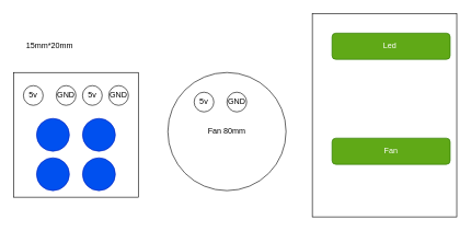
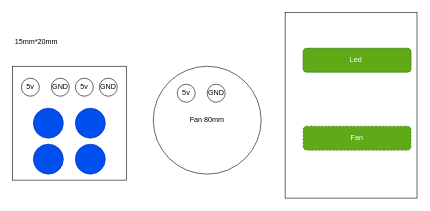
  <mxCell id="0" />
  <mxCell id="1" parent="0" />
  <mxCell id="2" value="" style="rounded=0;whiteSpace=wrap;html=1;" vertex="1" parent="1"><mxGeometry x="475" y="20" width="220" height="310" as="geometry" /></mxCell>
  <mxCell id="3" value="" style="whiteSpace=wrap;html=1;aspect=fixed;" vertex="1" parent="1"><mxGeometry x="20" y="110" width="190" height="190" as="geometry" /></mxCell>
  <mxCell id="4" value="" style="ellipse;whiteSpace=wrap;html=1;aspect=fixed;fillColor=#0050ef;strokeColor=#001DBC;fontColor=#ffffff;" vertex="1" parent="1"><mxGeometry x="125" y="240" width="50" height="50" as="geometry" /></mxCell>
  <mxCell id="5" value="" style="ellipse;whiteSpace=wrap;html=1;aspect=fixed;fillColor=#0050ef;strokeColor=#001DBC;fontColor=#ffffff;" vertex="1" parent="1"><mxGeometry x="55" y="180" width="50" height="50" as="geometry" /></mxCell>
  <mxCell id="6" value="" style="ellipse;whiteSpace=wrap;html=1;aspect=fixed;fillColor=#0050ef;strokeColor=#001DBC;fontColor=#ffffff;" vertex="1" parent="1"><mxGeometry x="55" y="240" width="50" height="50" as="geometry" /></mxCell>
  <mxCell id="7" value="" style="ellipse;whiteSpace=wrap;html=1;aspect=fixed;fillColor=#0050ef;strokeColor=#001DBC;fontColor=#ffffff;" vertex="1" parent="1"><mxGeometry x="125" y="180" width="50" height="50" as="geometry" /></mxCell>
  <mxCell id="8" value="5v" style="ellipse;whiteSpace=wrap;html=1;aspect=fixed;" vertex="1" parent="1"><mxGeometry x="35" y="130" width="30" height="30" as="geometry" /></mxCell>
  <mxCell id="9" value="GND" style="ellipse;whiteSpace=wrap;html=1;aspect=fixed;" vertex="1" parent="1"><mxGeometry x="85" y="130" width="30" height="30" as="geometry" /></mxCell>
  <mxCell id="10" value="5v" style="ellipse;whiteSpace=wrap;html=1;aspect=fixed;" vertex="1" parent="1"><mxGeometry x="125" y="130" width="30" height="30" as="geometry" /></mxCell>
  <mxCell id="11" value="GND" style="ellipse;whiteSpace=wrap;html=1;aspect=fixed;" vertex="1" parent="1"><mxGeometry x="165" y="130" width="30" height="30" as="geometry" /></mxCell>
- <mxCell id="12" value="15mm*20mm" style="text;html=1;strokeColor=none;fillColor=none;align=center;verticalAlign=middle;whiteSpace=wrap;rounded=0;" vertex="1" parent="1"><mxGeometry x="25" y="60" width="100" height="20" as="geometry" /></mxCell>
+ <mxCell id="12" value="15mm*20mm" style="text;html=1;strokeColor=none;fillColor=none;align=center;verticalAlign=middle;whiteSpace=wrap;rounded=0;" vertex="1" parent="1"><mxGeometry x="10" y="60" width="100" height="20" as="geometry" /></mxCell>
  <mxCell id="13" value="Fan 80mm" style="ellipse;whiteSpace=wrap;html=1;aspect=fixed;" vertex="1" parent="1"><mxGeometry x="255" y="110" width="180" height="180" as="geometry" /></mxCell>
- <mxCell id="14" value="Led&amp;nbsp;" style="rounded=1;whiteSpace=wrap;html=1;fillColor=#60a917;strokeColor=#2D7600;fontColor=#ffffff;" vertex="1" parent="1"><mxGeometry x="505" y="50" width="180" height="40" as="geometry" /></mxCell>
- <mxCell id="15" value="Fan" style="rounded=1;whiteSpace=wrap;html=1;fillColor=#60a917;strokeColor=#2D7600;fontColor=#ffffff;" vertex="1" parent="1"><mxGeometry x="505" y="210" width="180" height="40" as="geometry" /></mxCell>
+ <mxCell id="14" value="Led&amp;nbsp;" style="rounded=1;whiteSpace=wrap;html=1;fillColor=#60a917;strokeColor=#2D7600;fontColor=#ffffff;" vertex="1" parent="1"><mxGeometry x="505" y="80" width="180" height="40" as="geometry" /></mxCell>
+ <mxCell id="15" value="Fan" style="rounded=1;whiteSpace=wrap;html=1;fillColor=#60a917;strokeColor=#2D7600;fontColor=#ffffff;dashed=1;" vertex="1" parent="1"><mxGeometry x="505" y="210" width="180" height="40" as="geometry" /></mxCell>
  <mxCell id="16" value="5v" style="ellipse;whiteSpace=wrap;html=1;aspect=fixed;" vertex="1" parent="1"><mxGeometry x="295" y="140" width="30" height="30" as="geometry" /></mxCell>
  <mxCell id="17" value="GND" style="ellipse;whiteSpace=wrap;html=1;aspect=fixed;" vertex="1" parent="1"><mxGeometry x="345" y="140" width="30" height="30" as="geometry" /></mxCell>
